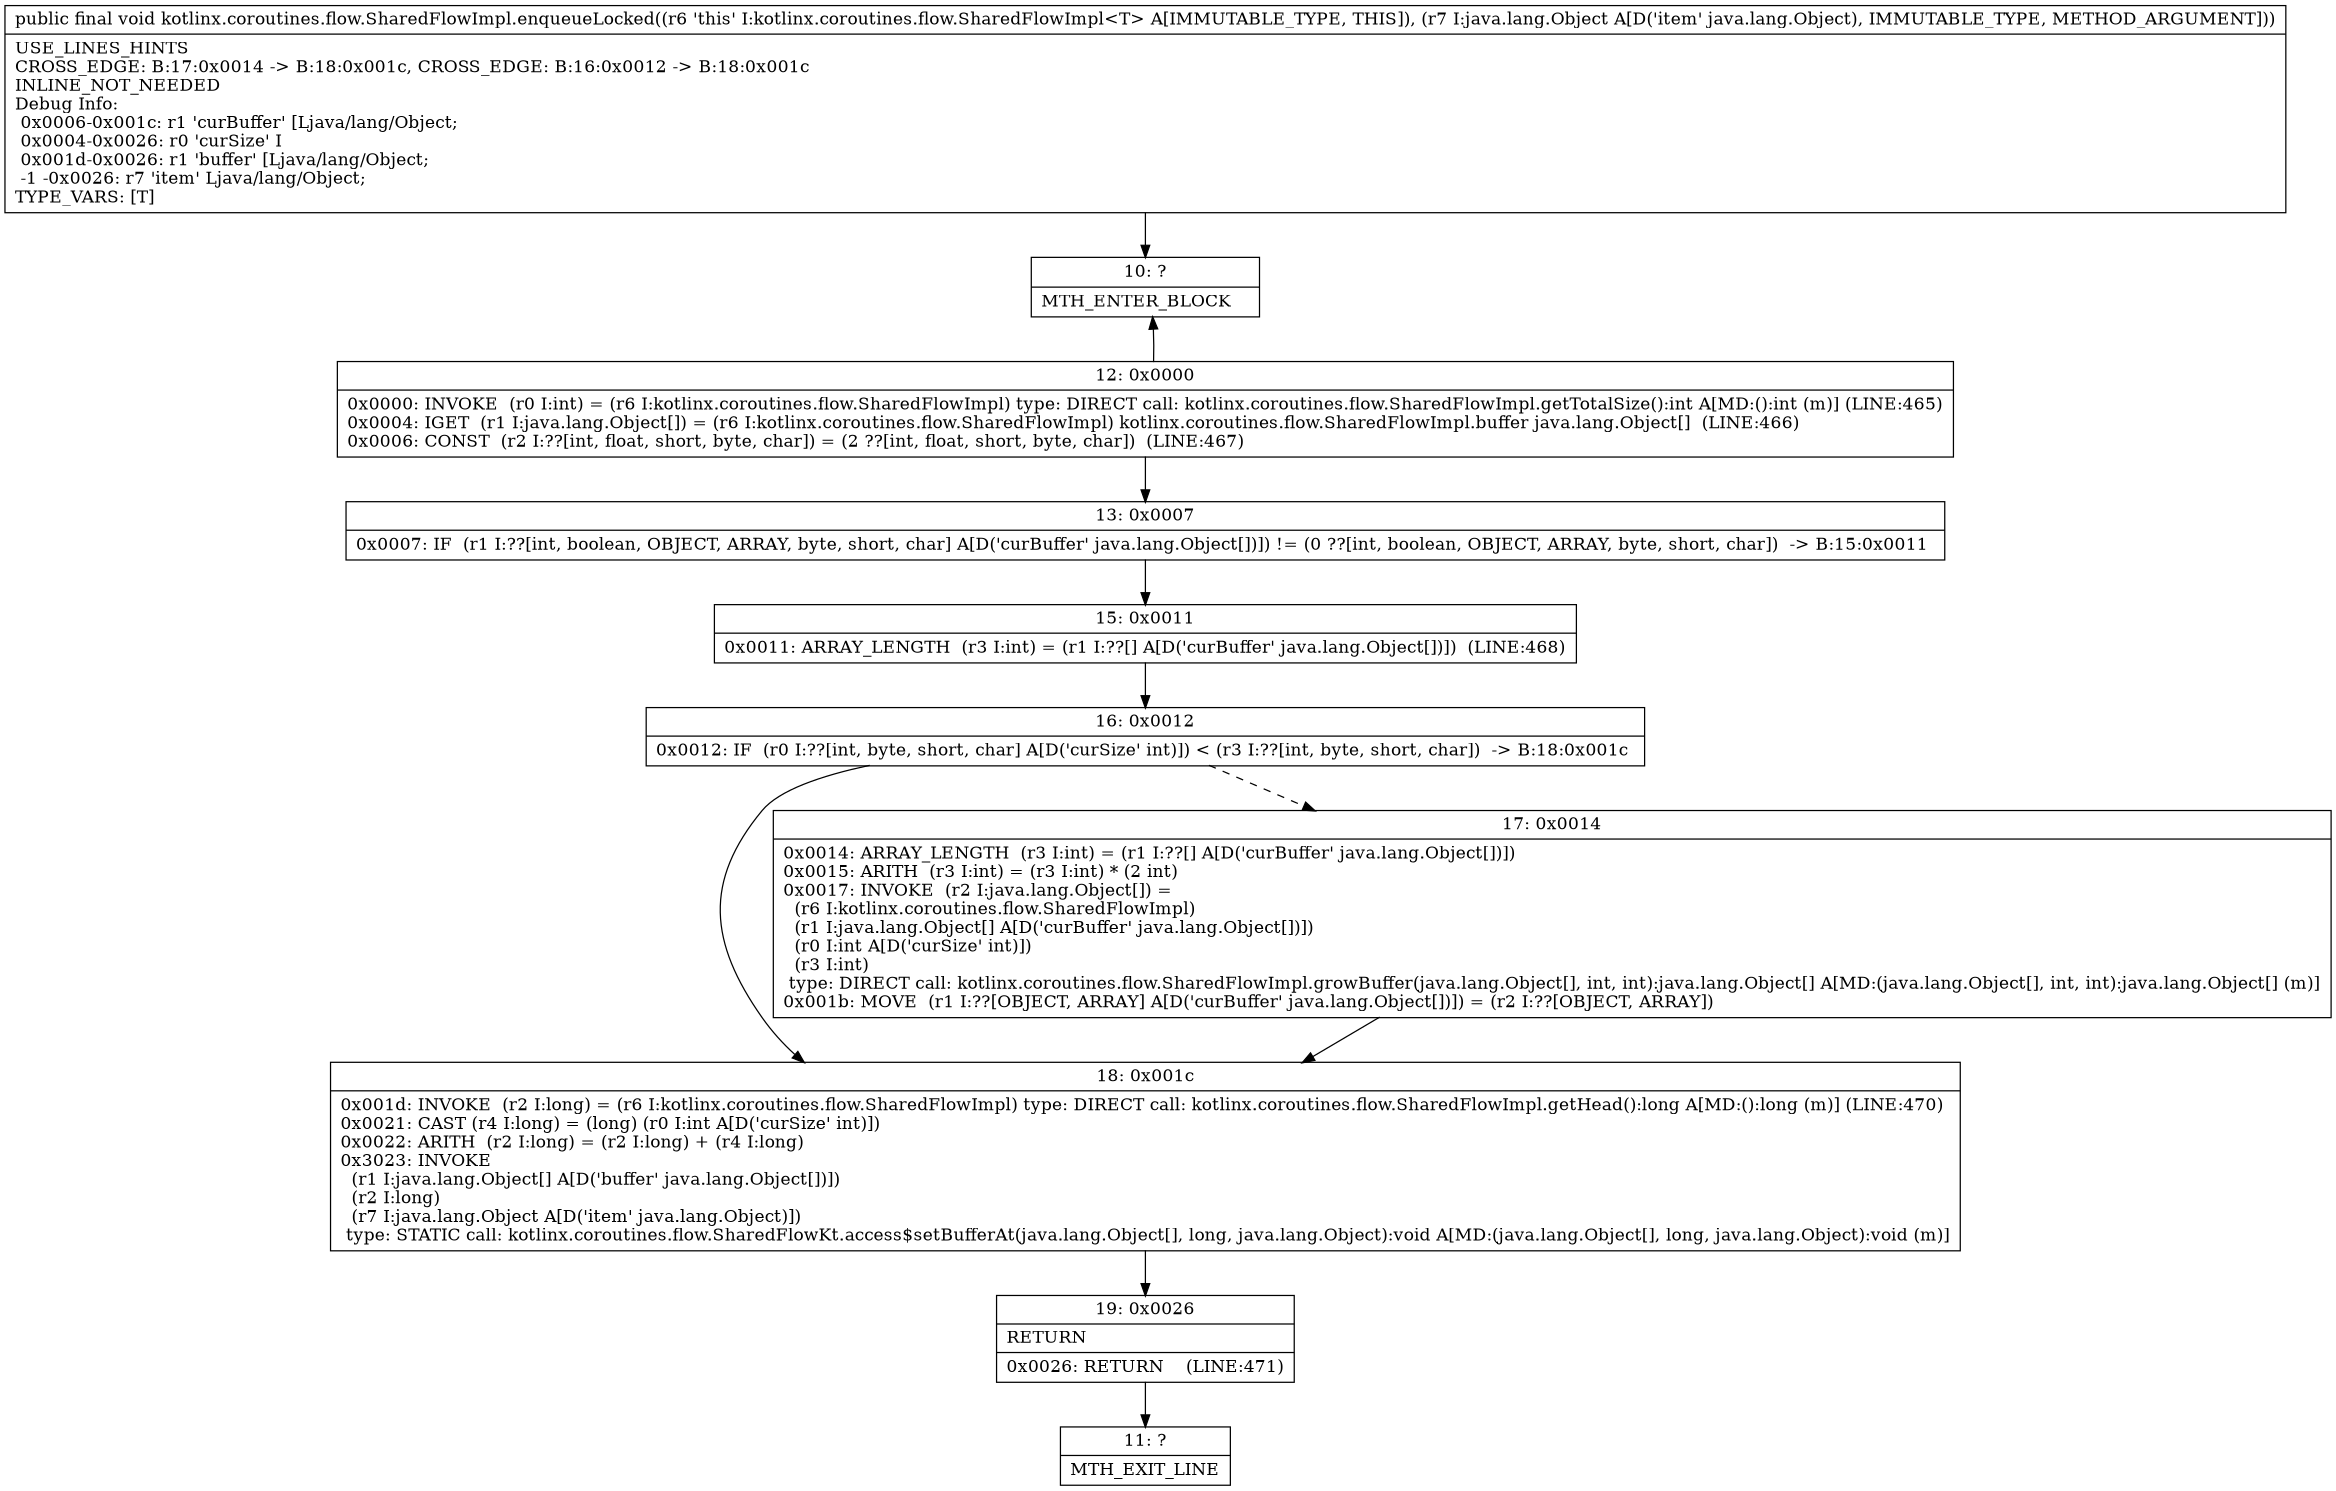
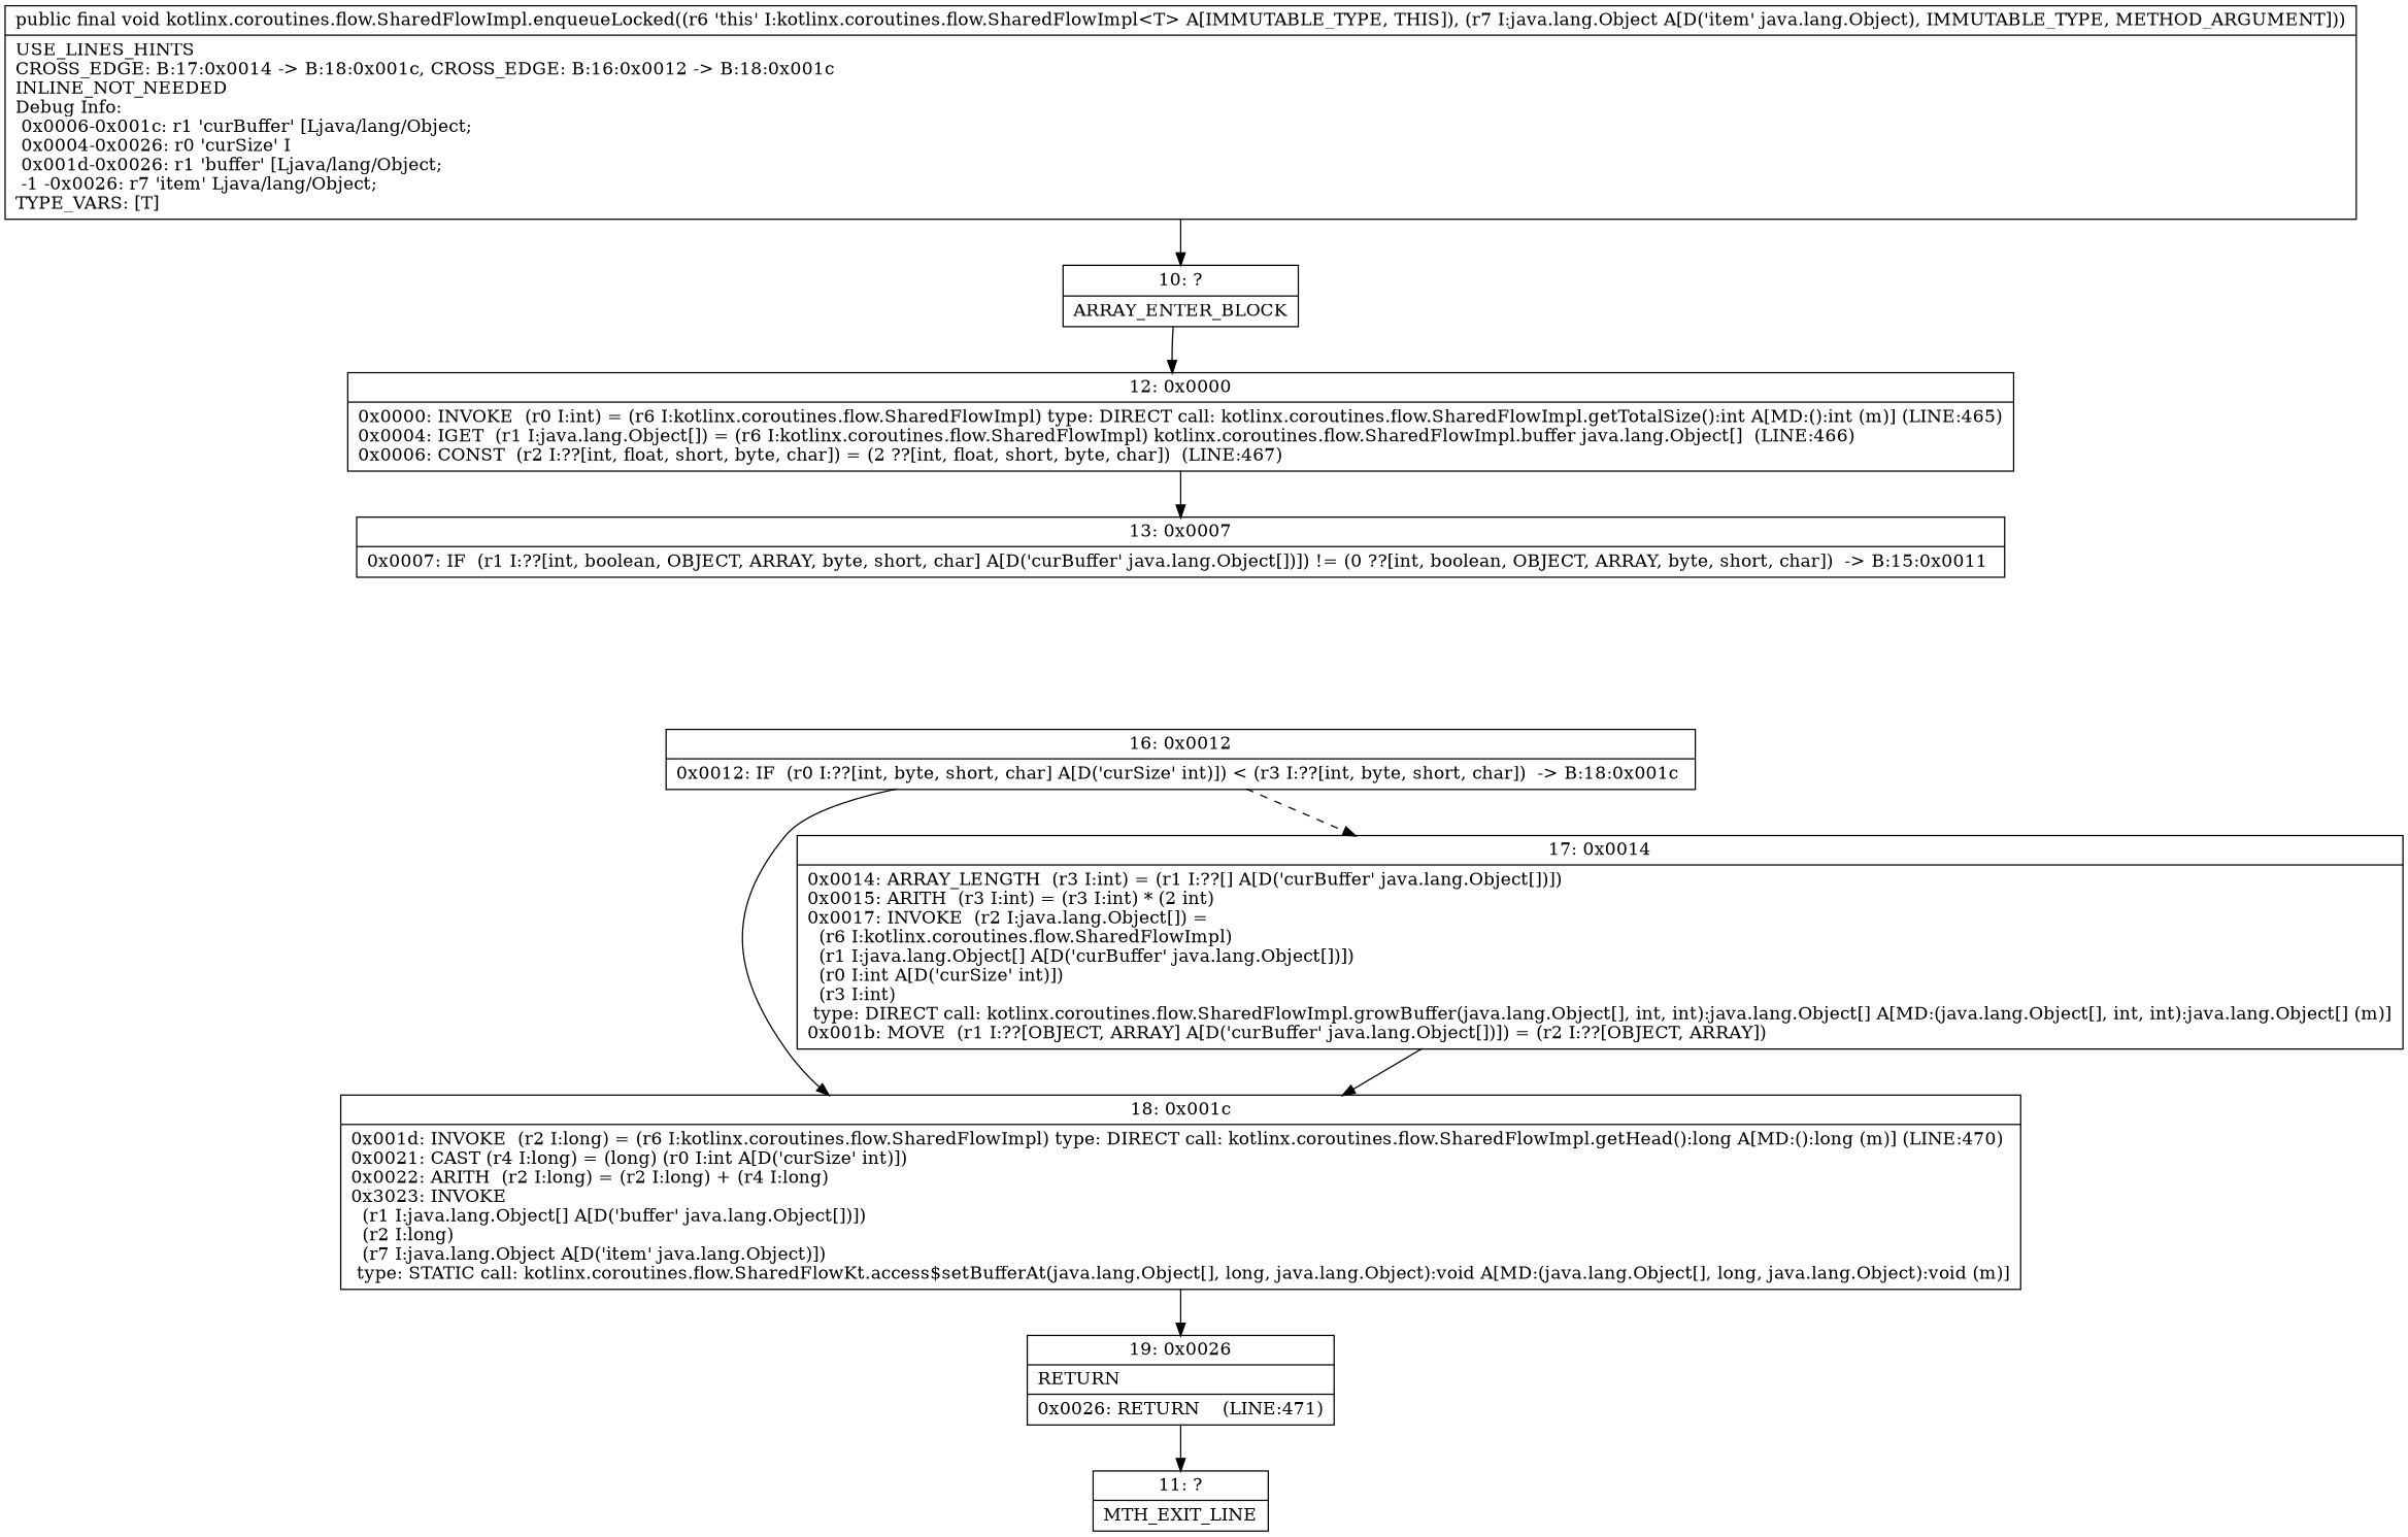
  digraph {
    node [shape=record]
-   n1 [label="{10\:\ ?|MTH_ENTER_BLOCK\l}"]
+   n1 [label="{10\:\ ?|ARRAY_ENTER_BLOCK\l}"]
    n2 [label="{12\:\ 0x0000|0x0000: INVOKE  (r0 I:int) = (r6 I:kotlinx.coroutines.flow.SharedFlowImpl) type: DIRECT call: kotlinx.coroutines.flow.SharedFlowImpl.getTotalSize():int A[MD:():int (m)] (LINE:465)\l0x0004: IGET  (r1 I:java.lang.Object[]) = (r6 I:kotlinx.coroutines.flow.SharedFlowImpl) kotlinx.coroutines.flow.SharedFlowImpl.buffer java.lang.Object[]  (LINE:466)\l0x0006: CONST  (r2 I:??[int, float, short, byte, char]) = (2 ??[int, float, short, byte, char])  (LINE:467)\l}"]
    n3 [label="{13\:\ 0x0007|0x0007: IF  (r1 I:??[int, boolean, OBJECT, ARRAY, byte, short, char] A[D('curBuffer' java.lang.Object[])]) != (0 ??[int, boolean, OBJECT, ARRAY, byte, short, char])  \-\> B:15:0x0011 \l}"]
-   n4 [label="{15\:\ 0x0011|0x0011: ARRAY_LENGTH  (r3 I:int) = (r1 I:??[] A[D('curBuffer' java.lang.Object[])])  (LINE:468)\l}"]
    n5 [label="{16\:\ 0x0012|0x0012: IF  (r0 I:??[int, byte, short, char] A[D('curSize' int)]) \< (r3 I:??[int, byte, short, char])  \-\> B:18:0x001c \l}"]
    n6 [label="{18\:\ 0x001c|0x001d: INVOKE  (r2 I:long) = (r6 I:kotlinx.coroutines.flow.SharedFlowImpl) type: DIRECT call: kotlinx.coroutines.flow.SharedFlowImpl.getHead():long A[MD:():long (m)] (LINE:470)\l0x0021: CAST (r4 I:long) = (long) (r0 I:int A[D('curSize' int)]) \l0x0022: ARITH  (r2 I:long) = (r2 I:long) + (r4 I:long) \l0x3023: INVOKE  \l  (r1 I:java.lang.Object[] A[D('buffer' java.lang.Object[])])\l  (r2 I:long)\l  (r7 I:java.lang.Object A[D('item' java.lang.Object)])\l type: STATIC call: kotlinx.coroutines.flow.SharedFlowKt.access$setBufferAt(java.lang.Object[], long, java.lang.Object):void A[MD:(java.lang.Object[], long, java.lang.Object):void (m)]\l}"]
    n7 [label="{19\:\ 0x0026|RETURN\l|0x0026: RETURN    (LINE:471)\l}"]
    n8 [label="{11\:\ ?|MTH_EXIT_LINE\l}"]
    n9 [label="{17\:\ 0x0014|0x0014: ARRAY_LENGTH  (r3 I:int) = (r1 I:??[] A[D('curBuffer' java.lang.Object[])]) \l0x0015: ARITH  (r3 I:int) = (r3 I:int) * (2 int) \l0x0017: INVOKE  (r2 I:java.lang.Object[]) = \l  (r6 I:kotlinx.coroutines.flow.SharedFlowImpl)\l  (r1 I:java.lang.Object[] A[D('curBuffer' java.lang.Object[])])\l  (r0 I:int A[D('curSize' int)])\l  (r3 I:int)\l type: DIRECT call: kotlinx.coroutines.flow.SharedFlowImpl.growBuffer(java.lang.Object[], int, int):java.lang.Object[] A[MD:(java.lang.Object[], int, int):java.lang.Object[] (m)]\l0x001b: MOVE  (r1 I:??[OBJECT, ARRAY] A[D('curBuffer' java.lang.Object[])]) = (r2 I:??[OBJECT, ARRAY]) \l}"]
    n10 [label="{public final void kotlinx.coroutines.flow.SharedFlowImpl.enqueueLocked((r6 'this' I:kotlinx.coroutines.flow.SharedFlowImpl\<T\> A[IMMUTABLE_TYPE, THIS]), (r7 I:java.lang.Object A[D('item' java.lang.Object), IMMUTABLE_TYPE, METHOD_ARGUMENT]))  | USE_LINES_HINTS\lCROSS_EDGE: B:17:0x0014 \-\> B:18:0x001c, CROSS_EDGE: B:16:0x0012 \-\> B:18:0x001c\lINLINE_NOT_NEEDED\lDebug Info:\l  0x0006\-0x001c: r1 'curBuffer' [Ljava\/lang\/Object;\l  0x0004\-0x0026: r0 'curSize' I\l  0x001d\-0x0026: r1 'buffer' [Ljava\/lang\/Object;\l  \-1 \-0x0026: r7 'item' Ljava\/lang\/Object;\lTYPE_VARS: [T]\l}"]
-   n2 -> n1
+   n1 -> n2
    n2 -> n3
-   n3 -> n4
-   n4 -> n5
    n5 -> n6
    n5 -> n9 [style=dashed]
    n6 -> n7
    n7 -> n8
    n9 -> n6
    n10 -> n1
  }
